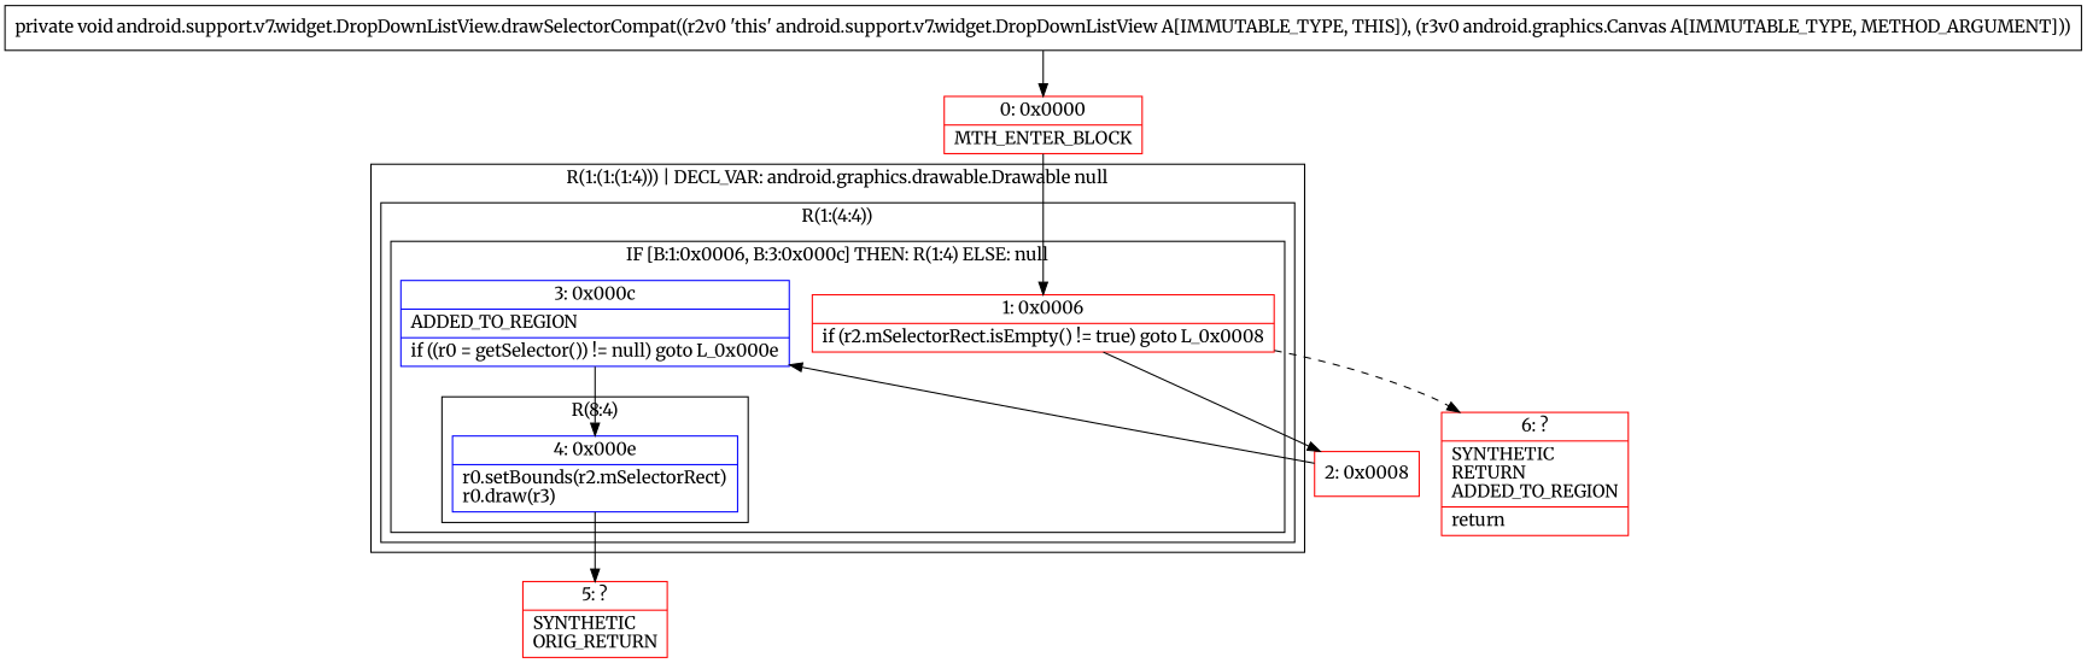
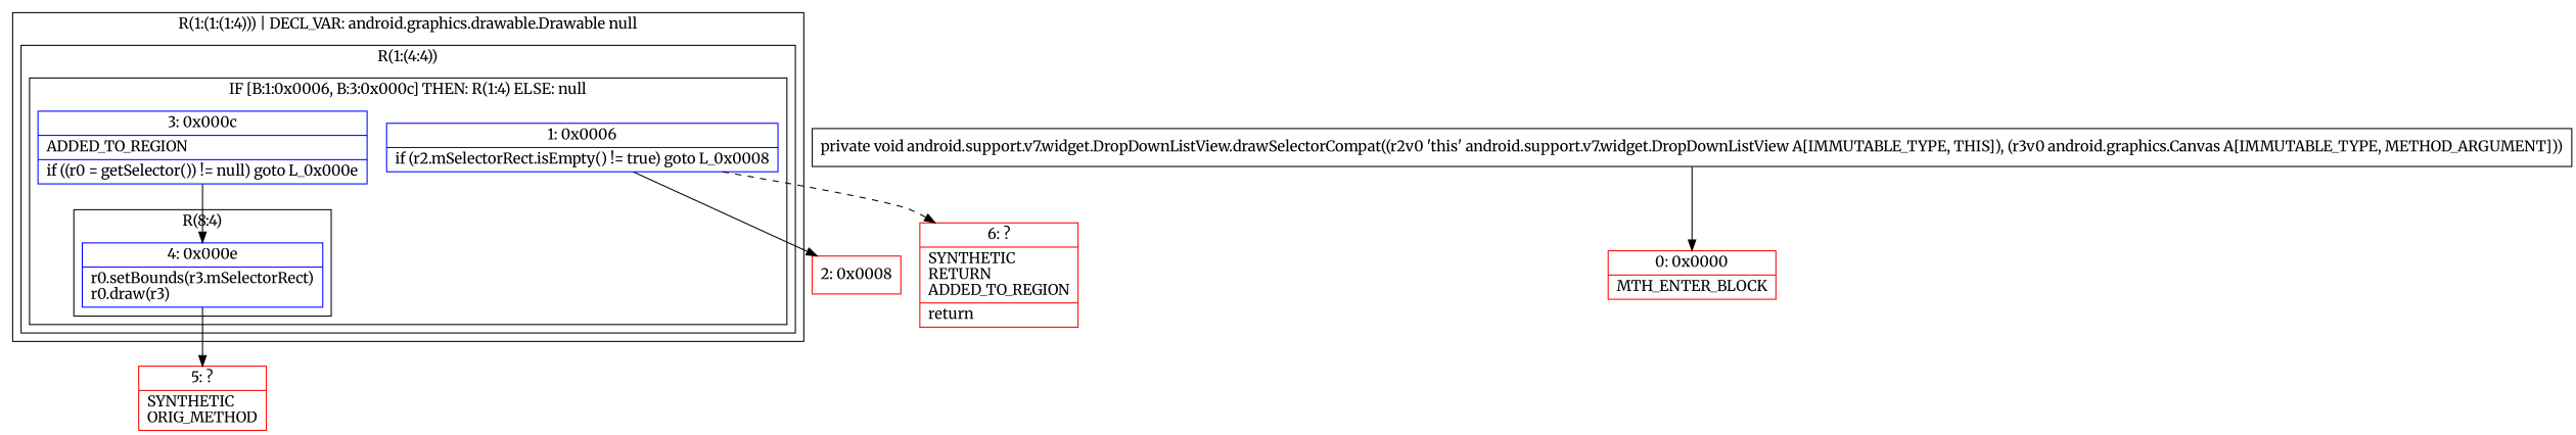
  digraph {
    fontname=Merriweather
    node [color=red fontname=Merriweather shape=record]
    edge [fontname=Merriweather]
-   n1 [color=blue label="{4\:\ 0x000e|r0.setBounds(r2.mSelectorRect)\lr0.draw(r3)\l}"]
-   n2 [label="{1\:\ 0x0006|if (r2.mSelectorRect.isEmpty() != true) goto L_0x0008\l}"]
+   n1 [color=blue label="{4\:\ 0x000e|r0.setBounds(r3.mSelectorRect)\lr0.draw(r3)\l}"]
+   n2 [color=blue label="{1\:\ 0x0006|if (r2.mSelectorRect.isEmpty() != true) goto L_0x0008\l}"]
    n3 [color=blue label="{3\:\ 0x000c|ADDED_TO_REGION\l|if ((r0 = getSelector()) != null) goto L_0x000e\l}"]
-   n4 [label="{5\:\ ?|SYNTHETIC\lORIG_RETURN\l}"]
+   n4 [label="{5\:\ ?|SYNTHETIC\lORIG_METHOD\l}"]
    n5 [label="{2\:\ 0x0008}"]
    n6 [label="{6\:\ ?|SYNTHETIC\lRETURN\lADDED_TO_REGION\l|return\l}"]
    n7 [label="{0\:\ 0x0000|MTH_ENTER_BLOCK\l}"]
    n8 [label="{private void android.support.v7.widget.DropDownListView.drawSelectorCompat((r2v0 'this' android.support.v7.widget.DropDownListView A[IMMUTABLE_TYPE, THIS]), (r3v0 android.graphics.Canvas A[IMMUTABLE_TYPE, METHOD_ARGUMENT])) }" color=""]
    subgraph cluster_1 {
      label="R(1:(1:(1:4))) | DECL_VAR: android.graphics.drawable.Drawable null\l"
      subgraph cluster_2 {
        label="R(1:(4:4))"
        subgraph cluster_3 {
          label="IF [B:1:0x0006, B:3:0x000c] THEN: R(1:4) ELSE: null"
          n2
          n3
          subgraph cluster_4 {
            label="R(8:4)"
            n1
          }
        }
      }
    }
    n1 -> n4
    n2 -> n5
    n2 -> n6 [style=dashed]
    n3 -> n1
-   n5 -> n3
-   n7 -> n2
    n8 -> n7
  }
